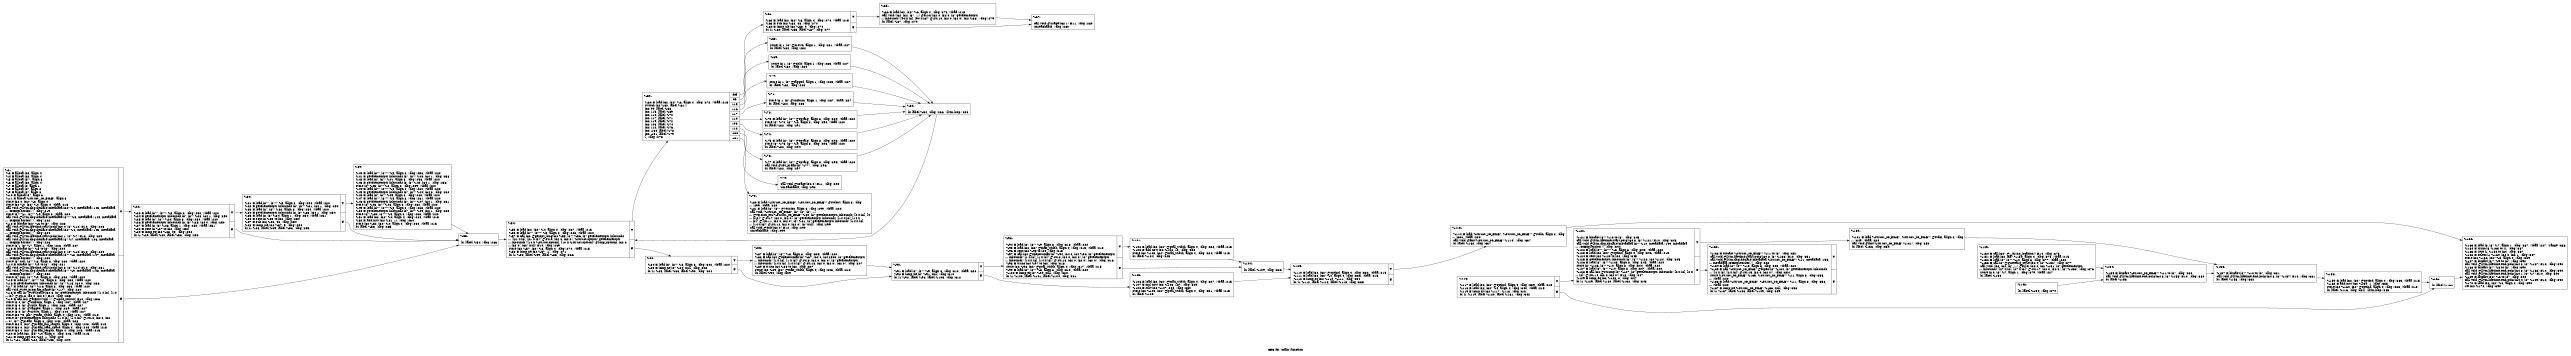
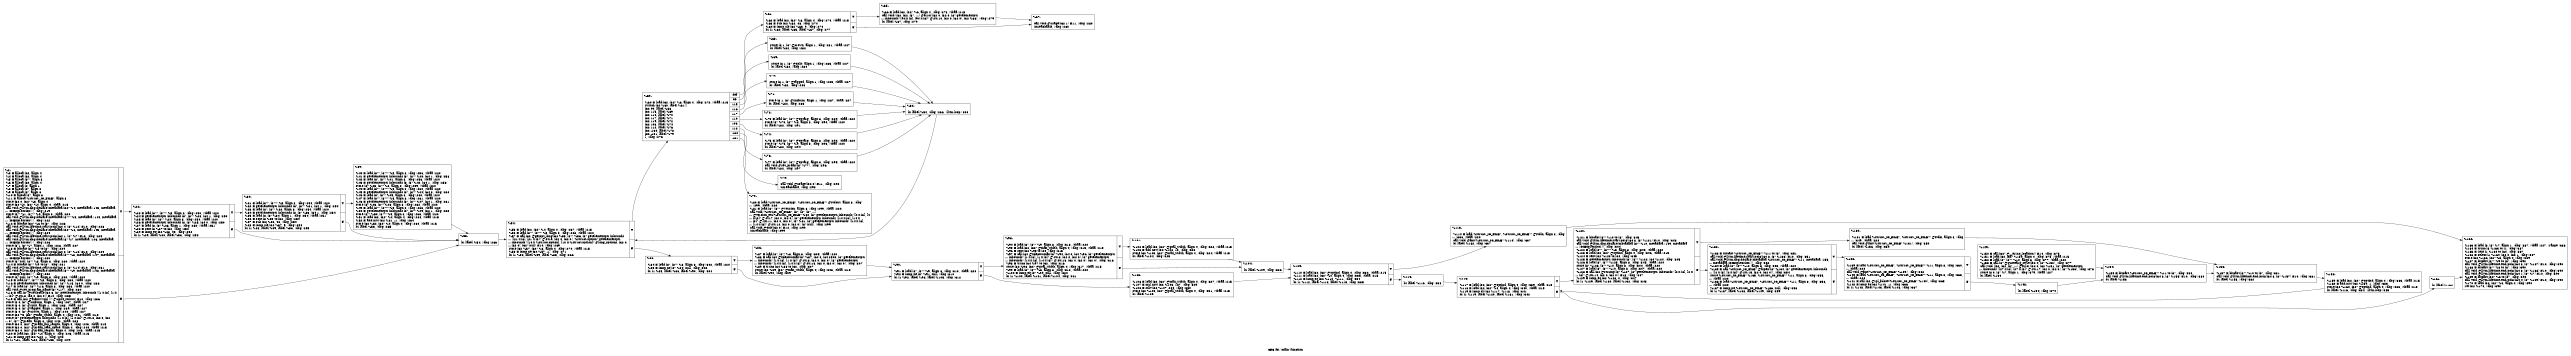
  digraph {
    label="CFG for 'main' function"
    rankdir=LR
    node [shape=record]
    n1 [label="{%2:\l  %3 = alloca i32, align 4\l  %4 = alloca i32, align 4\l  %5 = alloca i8**, align 8\l  %6 = alloca i32, align 4\l  %7 = alloca i8, align 1\l  %8 = alloca i8*, align 8\l  %9 = alloca i8*, align 8\l  %10 = alloca i8*, align 8\l  %11 = alloca %struct._IO_FILE*, align 8\l  store i32 0, i32* %3, align 4\l  store i32 %0, i32* %4, align 4, !tbaa !215\l  call void @llvm.dbg.declare(metadata i32* %4, metadata !143, metadata\l... !DIExpression()), !dbg !219\l  store i8** %1, i8*** %5, align 8, !tbaa !220\l  call void @llvm.dbg.declare(metadata i8*** %5, metadata !144, metadata\l... !DIExpression()), !dbg !222\l  %12 = bitcast i32* %6 to i8*, !dbg !223\l  call void @llvm.lifetime.start.p0i8(i64 4, i8* %12) #10, !dbg !223\l  call void @llvm.dbg.declare(metadata i32* %6, metadata !145, metadata\l... !DIExpression()), !dbg !224\l  call void @llvm.lifetime.start.p0i8(i64 1, i8* %7) #10, !dbg !225\l  call void @llvm.dbg.declare(metadata i8* %7, metadata !146, metadata\l... !DIExpression()), !dbg !226\l  store i8 1, i8* %7, align 1, !dbg !226, !tbaa !227\l  %13 = bitcast i8** %8 to i8*, !dbg !229\l  call void @llvm.lifetime.start.p0i8(i64 8, i8* %13) #10, !dbg !229\l  call void @llvm.dbg.declare(metadata i8** %8, metadata !147, metadata\l... !DIExpression()), !dbg !230\l  store i8* null, i8** %8, align 8, !dbg !230, !tbaa !220\l  %14 = bitcast i8** %9 to i8*, !dbg !231\l  call void @llvm.lifetime.start.p0i8(i64 8, i8* %14) #10, !dbg !231\l  call void @llvm.dbg.declare(metadata i8** %9, metadata !148, metadata\l... !DIExpression()), !dbg !232\l  store i8* null, i8** %9, align 8, !dbg !232, !tbaa !220\l  %15 = load i8**, i8*** %5, align 8, !dbg !233, !tbaa !220\l  %16 = getelementptr inbounds i8*, i8** %15, i64 0, !dbg !233\l  %17 = load i8*, i8** %16, align 8, !dbg !233, !tbaa !220\l  call void @set_program_name(i8* %17), !dbg !234\l  %18 = call i8* @setlocale(i32 6, i8* getelementptr inbounds ([1 x i8], [1 x\l... i8]* @.str.8, i32 0, i32 0)) #10, !dbg !235\l  %19 = call i32 @atexit(void ()* @close_stdout) #10, !dbg !236\l  store i8 0, i8* @uniform, align 1, !dbg !237, !tbaa !227\l  store i8 0, i8* @split, align 1, !dbg !238, !tbaa !227\l  store i8 0, i8* @tagged, align 1, !dbg !239, !tbaa !227\l  store i8 0, i8* @crown, align 1, !dbg !240, !tbaa !227\l  store i32 75, i32* @max_width, align 4, !dbg !241, !tbaa !215\l  store i8* getelementptr inbounds ([1 x i8], [1 x i8]* @.str.8, i32 0, i32\l... 0), i8** @prefix, align 8, !dbg !242, !tbaa !220\l  store i32 0, i32* @prefix_full_length, align 4, !dbg !243, !tbaa !215\l  store i32 0, i32* @prefix_lead_space, align 4, !dbg !244, !tbaa !215\l  store i32 0, i32* @prefix_length, align 4, !dbg !245, !tbaa !215\l  %20 = load i32, i32* %4, align 4, !dbg !246, !tbaa !215\l  %21 = icmp sgt i32 %20, 1, !dbg !248\l  br i1 %21, label %22, label %53, !dbg !249\l|{<s0>T|<s1>F}}"]
    n2 [label="{%22:\l\l  %23 = load i8**, i8*** %5, align 8, !dbg !250, !tbaa !220\l  %24 = getelementptr inbounds i8*, i8** %23, i64 1, !dbg !250\l  %25 = load i8*, i8** %24, align 8, !dbg !250, !tbaa !220\l  %26 = getelementptr inbounds i8, i8* %25, i64 0, !dbg !250\l  %27 = load i8, i8* %26, align 1, !dbg !250, !tbaa !251\l  %28 = sext i8 %27 to i32, !dbg !250\l  %29 = icmp eq i32 %28, 45, !dbg !252\l  br i1 %29, label %30, label %53, !dbg !253\l|{<s0>T|<s1>F}}"]
    n3 [label="{%53:\l\l  br label %54, !dbg !266\l}"]
    n4 [label="{%30:\l\l  %31 = load i8**, i8*** %5, align 8, !dbg !254, !tbaa !220\l  %32 = getelementptr inbounds i8*, i8** %31, i64 1, !dbg !254\l  %33 = load i8*, i8** %32, align 8, !dbg !254, !tbaa !220\l  %34 = getelementptr inbounds i8, i8* %33, i64 1, !dbg !254\l  %35 = load i8, i8* %34, align 1, !dbg !254, !tbaa !251\l  %36 = sext i8 %35 to i32, !dbg !254\l  %37 = sub i32 %36, 48, !dbg !254\l  %38 = icmp ule i32 %37, 9, !dbg !254\l  br i1 %38, label %39, label %53, !dbg !255\l|{<s0>T|<s1>F}}"]
    n5 [label="{%54:\l\l  %55 = load i32, i32* %4, align 4, !dbg !267, !tbaa !215\l  %56 = load i8**, i8*** %5, align 8, !dbg !268, !tbaa !220\l  %57 = call i32 @getopt_long(i32 %55, i8** %56, i8* getelementptr inbounds\l... ([21 x i8], [21 x i8]* @.str.9, i32 0, i32 0), %struct.option* getelementptr\l... inbounds ([10 x %struct.option], [10 x %struct.option]* @long_options, i32 0,\l... i32 0), i32* null) #10, !dbg !269\l  store i32 %57, i32* %6, align 4, !dbg !270, !tbaa !215\l  %58 = icmp ne i32 %57, -1, !dbg !271\l  br i1 %58, label %59, label %83, !dbg !266\l|{<s0>T|<s1>F}}"]
    n6 [label="{%39:\l\l  %40 = load i8**, i8*** %5, align 8, !dbg !256, !tbaa !220\l  %41 = getelementptr inbounds i8*, i8** %40, i64 1, !dbg !256\l  %42 = load i8*, i8** %41, align 8, !dbg !256, !tbaa !220\l  %43 = getelementptr inbounds i8, i8* %42, i64 1, !dbg !258\l  store i8* %43, i8** %8, align 8, !dbg !259, !tbaa !220\l  %44 = load i8**, i8*** %5, align 8, !dbg !260, !tbaa !220\l  %45 = getelementptr inbounds i8*, i8** %44, i64 0, !dbg !260\l  %46 = load i8*, i8** %45, align 8, !dbg !260, !tbaa !220\l  %47 = load i8**, i8*** %5, align 8, !dbg !261, !tbaa !220\l  %48 = getelementptr inbounds i8*, i8** %47, i64 1, !dbg !261\l  store i8* %46, i8** %48, align 8, !dbg !262, !tbaa !220\l  %49 = load i8**, i8*** %5, align 8, !dbg !263, !tbaa !220\l  %50 = getelementptr inbounds i8*, i8** %49, i32 1, !dbg !263\l  store i8** %50, i8*** %5, align 8, !dbg !263, !tbaa !220\l  %51 = load i32, i32* %4, align 4, !dbg !264, !tbaa !215\l  %52 = add nsw i32 %31, -1, !dbg !264\l  store i32 %52, i32* %4, align 4, !dbg !264, !tbaa !215\l  br label %53, !dbg !265\l}"]
    n7 [label="{%59:\l\l  %60 = load i32, i32* %6, align 4, !dbg !272, !tbaa !215\l  switch i32 %60, label %61 [\l    i32 99, label %68\l    i32 115, label %69\l    i32 116, label %70\l    i32 117, label %71\l    i32 119, label %72\l    i32 103, label %74\l    i32 112, label %76\l    i32 -130, label %78\l    i32 -131, label %79\l  ], !dbg !273\l|{<s0>def|<s1>99|<s2>115|<s3>116|<s4>117|<s5>119|<s6>103|<s7>112|<s8>-130|<s9>-131}}"]
    n8 [label="{%83:\l\l  %84 = load i8*, i8** %8, align 8, !dbg !302, !tbaa !220\l  %85 = icmp ne i8* %84, null, !dbg !302\l  br i1 %85, label %86, label %90, !dbg !304\l|{<s0>T|<s1>F}}"]
    n9 [label="{%61:\l\l  %62 = load i32, i32* %6, align 4, !dbg !274, !tbaa !215\l  %63 = sub i32 %62, 48, !dbg !274\l  %64 = icmp ule i32 %63, 9, !dbg !274\l  br i1 %64, label %65, label %67, !dbg !277\l|{<s0>T|<s1>F}}"]
    n10 [label="{%68:\l\l  store i8 1, i8* @crown, align 1, !dbg !281, !tbaa !227\l  br label %82, !dbg !282\l}"]
    n11 [label="{%69:\l\l  store i8 1, i8* @split, align 1, !dbg !283, !tbaa !227\l  br label %82, !dbg !284\l}"]
    n12 [label="{%70:\l\l  store i8 1, i8* @tagged, align 1, !dbg !285, !tbaa !227\l  br label %82, !dbg !286\l}"]
    n13 [label="{%71:\l\l  store i8 1, i8* @uniform, align 1, !dbg !287, !tbaa !227\l  br label %82, !dbg !288\l}"]
    n14 [label="{%72:\l\l  %73 = load i8*, i8** @optarg, align 8, !dbg !289, !tbaa !220\l  store i8* %73, i8** %8, align 8, !dbg !290, !tbaa !220\l  br label %82, !dbg !291\l}"]
    n15 [label="{%74:\l\l  %75 = load i8*, i8** @optarg, align 8, !dbg !292, !tbaa !220\l  store i8* %75, i8** %9, align 8, !dbg !293, !tbaa !220\l  br label %82, !dbg !294\l}"]
    n16 [label="{%76:\l\l  %77 = load i8*, i8** @optarg, align 8, !dbg !295, !tbaa !220\l  call void @set_prefix(i8* %77), !dbg !296\l  br label %82, !dbg !297\l}"]
    n17 [label="{%78:\l\l  call void @usage(i32 0) #11, !dbg !298\l  unreachable, !dbg !298\l}"]
    n18 [label="{%79:\l\l  %80 = load %struct._IO_FILE*, %struct._IO_FILE** @stdout, align 8, !dbg\l... !299, !tbaa !220\l  %81 = load i8*, i8** @Version, align 8, !dbg !299, !tbaa !220\l  call void (%struct._IO_FILE*, i8*, i8*, i8*, ...)\l... @version_etc(%struct._IO_FILE* %80, i8* getelementptr inbounds ([4 x i8], [4\l... x i8]* @.str.7, i32 0, i32 0), i8* getelementptr inbounds ([14 x i8], [14 x\l... i8]* @.str.11, i32 0, i32 0), i8* %81, i8* getelementptr inbounds ([14 x i8],\l... [14 x i8]* @.str.12, i32 0, i32 0), i8* null), !dbg !299\l  call void @exit(i32 0) #12, !dbg !299\l  unreachable, !dbg !299\l}"]
    n19 [label="{%86:\l\l  %87 = load i8*, i8** %8, align 8, !dbg !305, !tbaa !220\l  %88 = call i64 @xdectoumax(i8* %87, i64 0, i64 2500, i8* getelementptr\l... inbounds ([1 x i8], [1 x i8]* @.str.8, i32 0, i32 0), i8* getelementptr\l... inbounds ([14 x i8], [14 x i8]* @.str.13, i32 0, i32 0), i32 0), !dbg !307\l  %89 = trunc i64 %88 to i32, !dbg !307\l  store i32 %89, i32* @max_width, align 4, !dbg !308, !tbaa !215\l  br label %90, !dbg !309\l}"]
    n20 [label="{%90:\l\l  %91 = load i8*, i8** %9, align 8, !dbg !310, !tbaa !220\l  %92 = icmp ne i8* %91, null, !dbg !310\l  br i1 %92, label %93, label %105, !dbg !312\l|{<s0>T|<s1>F}}"]
    n21 [label="{%65:\l\l  %66 = load i32, i32* %6, align 4, !dbg !278, !tbaa !215\l  call void (i32, i32, i8*, ...) @error(i32 0, i32 0, i8* getelementptr\l... inbounds ([94 x i8], [94 x i8]* @.str.10, i32 0, i32 0), i32 %66), !dbg !279\l  br label %67, !dbg !279\l}"]
    n22 [label="{%67:\l\l  call void @usage(i32 1) #11, !dbg !280\l  unreachable, !dbg !280\l}"]
    n23 [label="{%82:\l\l  br label %54, !dbg !266, !llvm.loop !300\l}"]
    n24 [label="{%93:\l\l  %94 = load i8*, i8** %9, align 8, !dbg !313, !tbaa !220\l  %95 = load i32, i32* @max_width, align 4, !dbg !315, !tbaa !215\l  %96 = sext i32 %95 to i64, !dbg !315\l  %97 = call i64 @xdectoumax(i8* %94, i64 0, i64 %96, i8* getelementptr\l... inbounds ([1 x i8], [1 x i8]* @.str.8, i32 0, i32 0), i8* getelementptr\l... inbounds ([14 x i8], [14 x i8]* @.str.13, i32 0, i32 0), i32 0), !dbg !316\l  %98 = trunc i64 %97 to i32, !dbg !316\l  store i32 %98, i32* @goal_width, align 4, !dbg !317, !tbaa !215\l  %99 = load i8*, i8** %8, align 8, !dbg !318, !tbaa !220\l  %100 = icmp eq i8* %99, null, !dbg !320\l  br i1 %100, label %101, label %104, !dbg !321\l|{<s0>T|<s1>F}}"]
    n25 [label="{%105:\l\l  %106 = load i32, i32* @max_width, align 4, !dbg !327, !tbaa !215\l  %107 = mul nsw i32 %106, 187, !dbg !329\l  %108 = sdiv i32 %107, 200, !dbg !330\l  store i32 %108, i32* @goal_width, align 4, !dbg !331, !tbaa !215\l  br label %109\l}"]
    n26 [label="{%101:\l\l  %102 = load i32, i32* @goal_width, align 4, !dbg !322, !tbaa !215\l  %103 = add nsw i32 %102, 10, !dbg !323\l  store i32 %103, i32* @max_width, align 4, !dbg !324, !tbaa !215\l  br label %104, !dbg !325\l}"]
    n27 [label="{%104:\l\l  br label %109, !dbg !326\l}"]
    n28 [label="{%109:\l\l  %110 = load i32, i32* @optind, align 4, !dbg !332, !tbaa !215\l  %111 = load i32, i32* %4, align 4, !dbg !333, !tbaa !215\l  %112 = icmp eq i32 %110, %111, !dbg !334\l  br i1 %112, label %113, label %115, !dbg !335\l|{<s0>T|<s1>F}}"]
    n29 [label="{%113:\l\l  %114 = load %struct._IO_FILE*, %struct._IO_FILE** @stdin, align 8, !dbg\l... !336, !tbaa !220\l  call void @fmt(%struct._IO_FILE* %114), !dbg !337\l  br label %162, !dbg !337\l}"]
+   n30 [label="{%115:\l\l  br label %116, !dbg !338\l}"]
    n31 [label="{%162:\l\l  %163 = load i8, i8* %7, align 1, !dbg !387, !tbaa !227, !range !388\l  %164 = trunc i8 %163 to i1, !dbg !387\l  %165 = zext i1 %164 to i64, !dbg !387\l  %166 = select i1 %164, i32 0, i32 1, !dbg !387\l  store i32 %166, i32* %3, align 4, !dbg !389\l  %167 = bitcast i8** %9 to i8*, !dbg !390\l  call void @llvm.lifetime.end.p0i8(i64 8, i8* %167) #10, !dbg !390\l  %168 = bitcast i8** %8 to i8*, !dbg !390\l  call void @llvm.lifetime.end.p0i8(i64 8, i8* %168) #10, !dbg !390\l  call void @llvm.lifetime.end.p0i8(i64 1, i8* %7) #10, !dbg !390\l  %169 = bitcast i32* %6 to i8*, !dbg !390\l  call void @llvm.lifetime.end.p0i8(i64 4, i8* %169) #10, !dbg !390\l  %170 = load i32, i32* %3, align 4, !dbg !390\l  ret i32 %170, !dbg !390\l}"]
    n32 [label="{%116:\l\l  %117 = load i32, i32* @optind, align 4, !dbg !339, !tbaa !215\l  %118 = load i32, i32* %4, align 4, !dbg !340, !tbaa !215\l  %119 = icmp slt i32 %117, %118, !dbg !341\l  br i1 %119, label %120, label %161, !dbg !342\l|{<s0>T|<s1>F}}"]
    n33 [label="{%120:\l\l  %121 = bitcast i8** %10 to i8*, !dbg !343\l  call void @llvm.lifetime.start.p0i8(i64 8, i8* %121) #10, !dbg !343\l  call void @llvm.dbg.declare(metadata i8** %10, metadata !149, metadata\l... !DIExpression()), !dbg !344\l  %122 = load i8**, i8*** %5, align 8, !dbg !345, !tbaa !220\l  %123 = load i32, i32* @optind, align 4, !dbg !346, !tbaa !215\l  %124 = sext i32 %123 to i64, !dbg !345\l  %125 = getelementptr inbounds i8*, i8** %122, i64 %124, !dbg !345\l  %126 = load i8*, i8** %125, align 8, !dbg !345, !tbaa !220\l  store i8* %126, i8** %10, align 8, !dbg !344, !tbaa !220\l  %127 = load i8*, i8** %10, align 8, !dbg !347, !tbaa !220\l  %128 = call i32 @strcmp(i8* %127, i8* getelementptr inbounds ([2 x i8], [2 x\l... i8]* @.str.14, i32 0, i32 0)) #13, !dbg !347\l  %129 = icmp eq i32 %128, 0, !dbg !347\l  br i1 %129, label %130, label %132, !dbg !348\l|{<s0>T|<s1>F}}"]
    n34 [label="{%161:\l\l  br label %162\l}"]
    n35 [label="{%130:\l\l  %131 = load %struct._IO_FILE*, %struct._IO_FILE** @stdin, align 8, !dbg\l... !349, !tbaa !220\l  call void @fmt(%struct._IO_FILE* %131), !dbg !350\l  br label %156, !dbg !350\l}"]
    n36 [label="{%132:\l\l  %133 = bitcast %struct._IO_FILE** %11 to i8*, !dbg !351\l  call void @llvm.lifetime.start.p0i8(i64 8, i8* %133) #10, !dbg !351\l  call void @llvm.dbg.declare(metadata %struct._IO_FILE** %11, metadata !155,\l... metadata !DIExpression()), !dbg !352\l  %134 = load i8*, i8** %10, align 8, !dbg !353, !tbaa !220\l  %135 = call %struct._IO_FILE* @fopen(i8* %134, i8* getelementptr inbounds\l... ([2 x i8], [2 x i8]* @.str.15, i32 0, i32 0)), !dbg !354\l  store %struct._IO_FILE* %135, %struct._IO_FILE** %11, align 8, !dbg !355,\l... !tbaa !220\l  %136 = load %struct._IO_FILE*, %struct._IO_FILE** %11, align 8, !dbg !356,\l... !tbaa !220\l  %137 = icmp ne %struct._IO_FILE* %136, null, !dbg !358\l  br i1 %137, label %138, label %149, !dbg !359\l|{<s0>T|<s1>F}}"]
    n37 [label="{%156:\l\l  %157 = bitcast i8** %10 to i8*, !dbg !381\l  call void @llvm.lifetime.end.p0i8(i64 8, i8* %157) #10, !dbg !381\l  br label %158, !dbg !382\l}"]
+   n38 [label="{%138:\l\l  %139 = load %struct._IO_FILE*, %struct._IO_FILE** %11, align 8, !dbg !360,\l... !tbaa !220\l  call void @fmt(%struct._IO_FILE* %139), !dbg !362\l  %140 = load %struct._IO_FILE*, %struct._IO_FILE** %11, align 8, !dbg !363,\l... !tbaa !220\l  %141 = call i32 @rpl_fclose(%struct._IO_FILE* %140), !dbg !365\l  %142 = icmp eq i32 %141, -1, !dbg !366\l  br i1 %142, label %143, label %148, !dbg !367\l|{<s0>T|<s1>F}}"]
    n39 [label="{%158:\l\l  %159 = load i32, i32* @optind, align 4, !dbg !383, !tbaa !215\l  %160 = add nsw i32 %159, 1, !dbg !383\l  store i32 %160, i32* @optind, align 4, !dbg !383, !tbaa !215\l  br label %116, !dbg !384, !llvm.loop !385\l}"]
    n40 [label="{%148:\l\l  br label %154, !dbg !374\l}"]
    n41 [label="{%149:\l\l  %150 = call i32* @__errno_location() #14, !dbg !375\l  %151 = load i32, i32* %150, align 4, !dbg !375, !tbaa !215\l  %152 = load i8*, i8** %10, align 8, !dbg !377, !tbaa !220\l  %153 = call i8* @quotearg_style(i32 4, i8* %152), !dbg !377\l  call void (i32, i32, i8*, ...) @error(i32 0, i32 %151, i8* getelementptr\l... inbounds ([27 x i8], [27 x i8]* @.str.17, i32 0, i32 0), i8* %153), !dbg !378\l  store i8 0, i8* %7, align 1, !dbg !379, !tbaa !227\l  br label %154\l}"]
    n42 [label="{%154:\l\l  %155 = bitcast %struct._IO_FILE** %11 to i8*, !dbg !380\l  call void @llvm.lifetime.end.p0i8(i64 8, i8* %155) #10, !dbg !380\l  br label %156\l}"]
    n1 -> n2 [tailport=s0]
    n1 -> n3 [tailport=s1]
    n2 -> n3 [tailport=s1]
    n2 -> n4 [tailport=s0]
    n3 -> n5
    n4 -> n3 [tailport=s1]
    n4 -> n6 [tailport=s0]
    n5 -> n7 [tailport=s0]
    n5 -> n8 [tailport=s1]
    n6 -> n3
    n7 -> n9 [tailport=s0]
    n7 -> n10 [tailport=s1]
    n7 -> n11 [tailport=s2]
    n7 -> n12 [tailport=s3]
    n7 -> n13 [tailport=s4]
    n7 -> n14 [tailport=s5]
    n7 -> n15 [tailport=s6]
    n7 -> n16 [tailport=s7]
    n7 -> n17 [tailport=s8]
    n7 -> n18 [tailport=s9]
    n8 -> n19 [tailport=s0]
    n8 -> n20 [tailport=s1]
    n9 -> n21 [tailport=s0]
    n9 -> n22 [tailport=s1]
    n10 -> n23
    n11 -> n23
    n12 -> n23
    n13 -> n23
    n14 -> n23
    n15 -> n23
    n16 -> n23
    n19 -> n20
    n20 -> n24 [tailport=s0]
    n20 -> n25 [tailport=s1]
    n21 -> n22
    n23 -> n5
    n24 -> n26 [tailport=s0]
    n24 -> n27 [tailport=s1]
    n25 -> n28
    n26 -> n27
    n27 -> n28
    n28 -> n29 [tailport=s0]
+   n28 -> n30 [tailport=s1]
    n29 -> n31
+   n30 -> n32
    n32 -> n33 [tailport=s0]
    n32 -> n34 [tailport=s1]
    n33 -> n35 [tailport=s0]
    n33 -> n36 [tailport=s1]
    n34 -> n31
    n35 -> n37
+   n36 -> n38 [tailport=s0]
    n37 -> n39
-   n39 -> n34
+   n38 -> n40 [tailport=s1]
+   n39 -> n32
    n40 -> n42
    n41 -> n42
    n42 -> n37
  }
